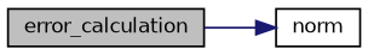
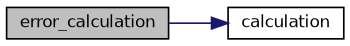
  digraph {
    rankdir=LR
    node [color=black fontname=Helvetica fontsize=10 shape=record style=filled]
    n1 [fillcolor=grey75 fontcolor=black height=0.2 label=error_calculation width=0.4]
-   n2 [fillcolor=white height=0.2 label=norm width=0.4]
+   n2 [fillcolor=white height=0.2 label=calculation width=0.4]
    n1 -> n2 [color=midnightblue fontname=Helvetica fontsize=10 labelfontname=Helvetica labelfontsize=10 style=solid]
  }
